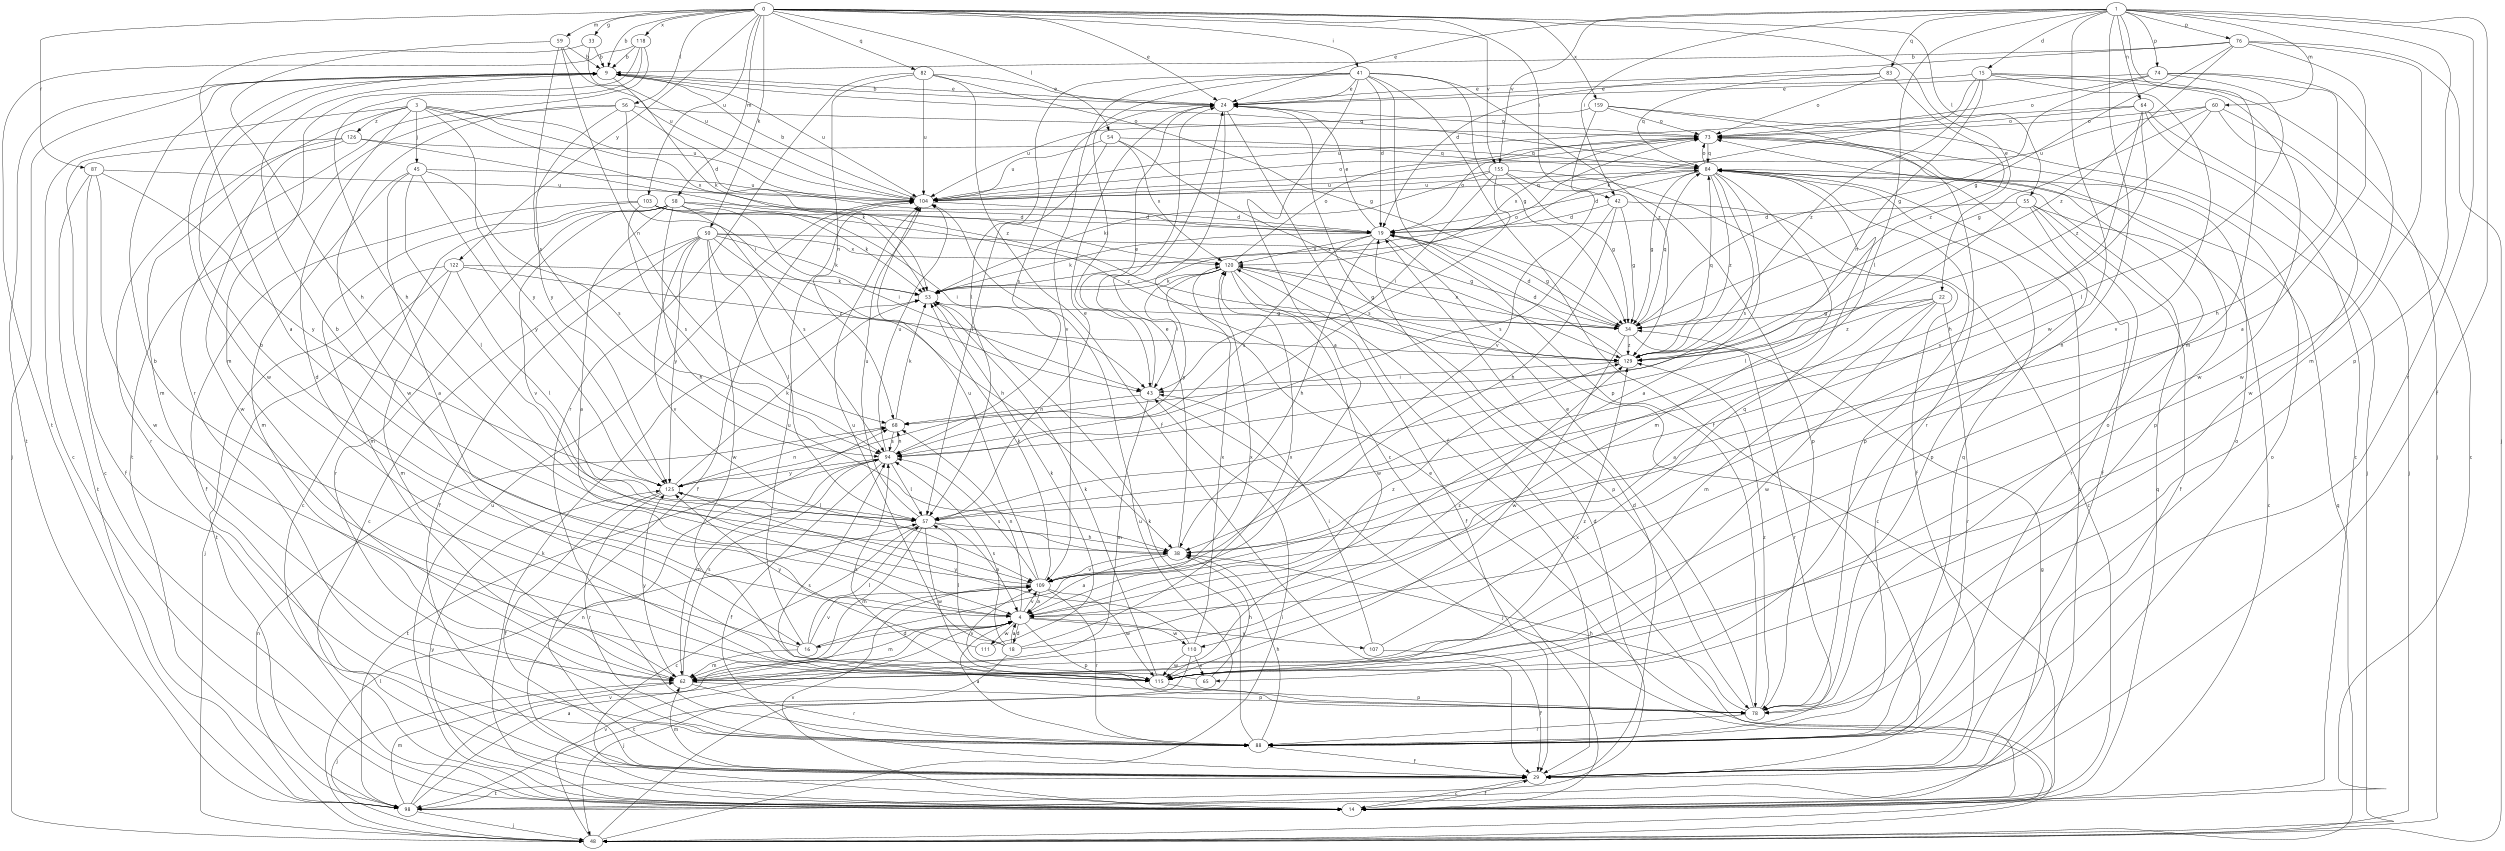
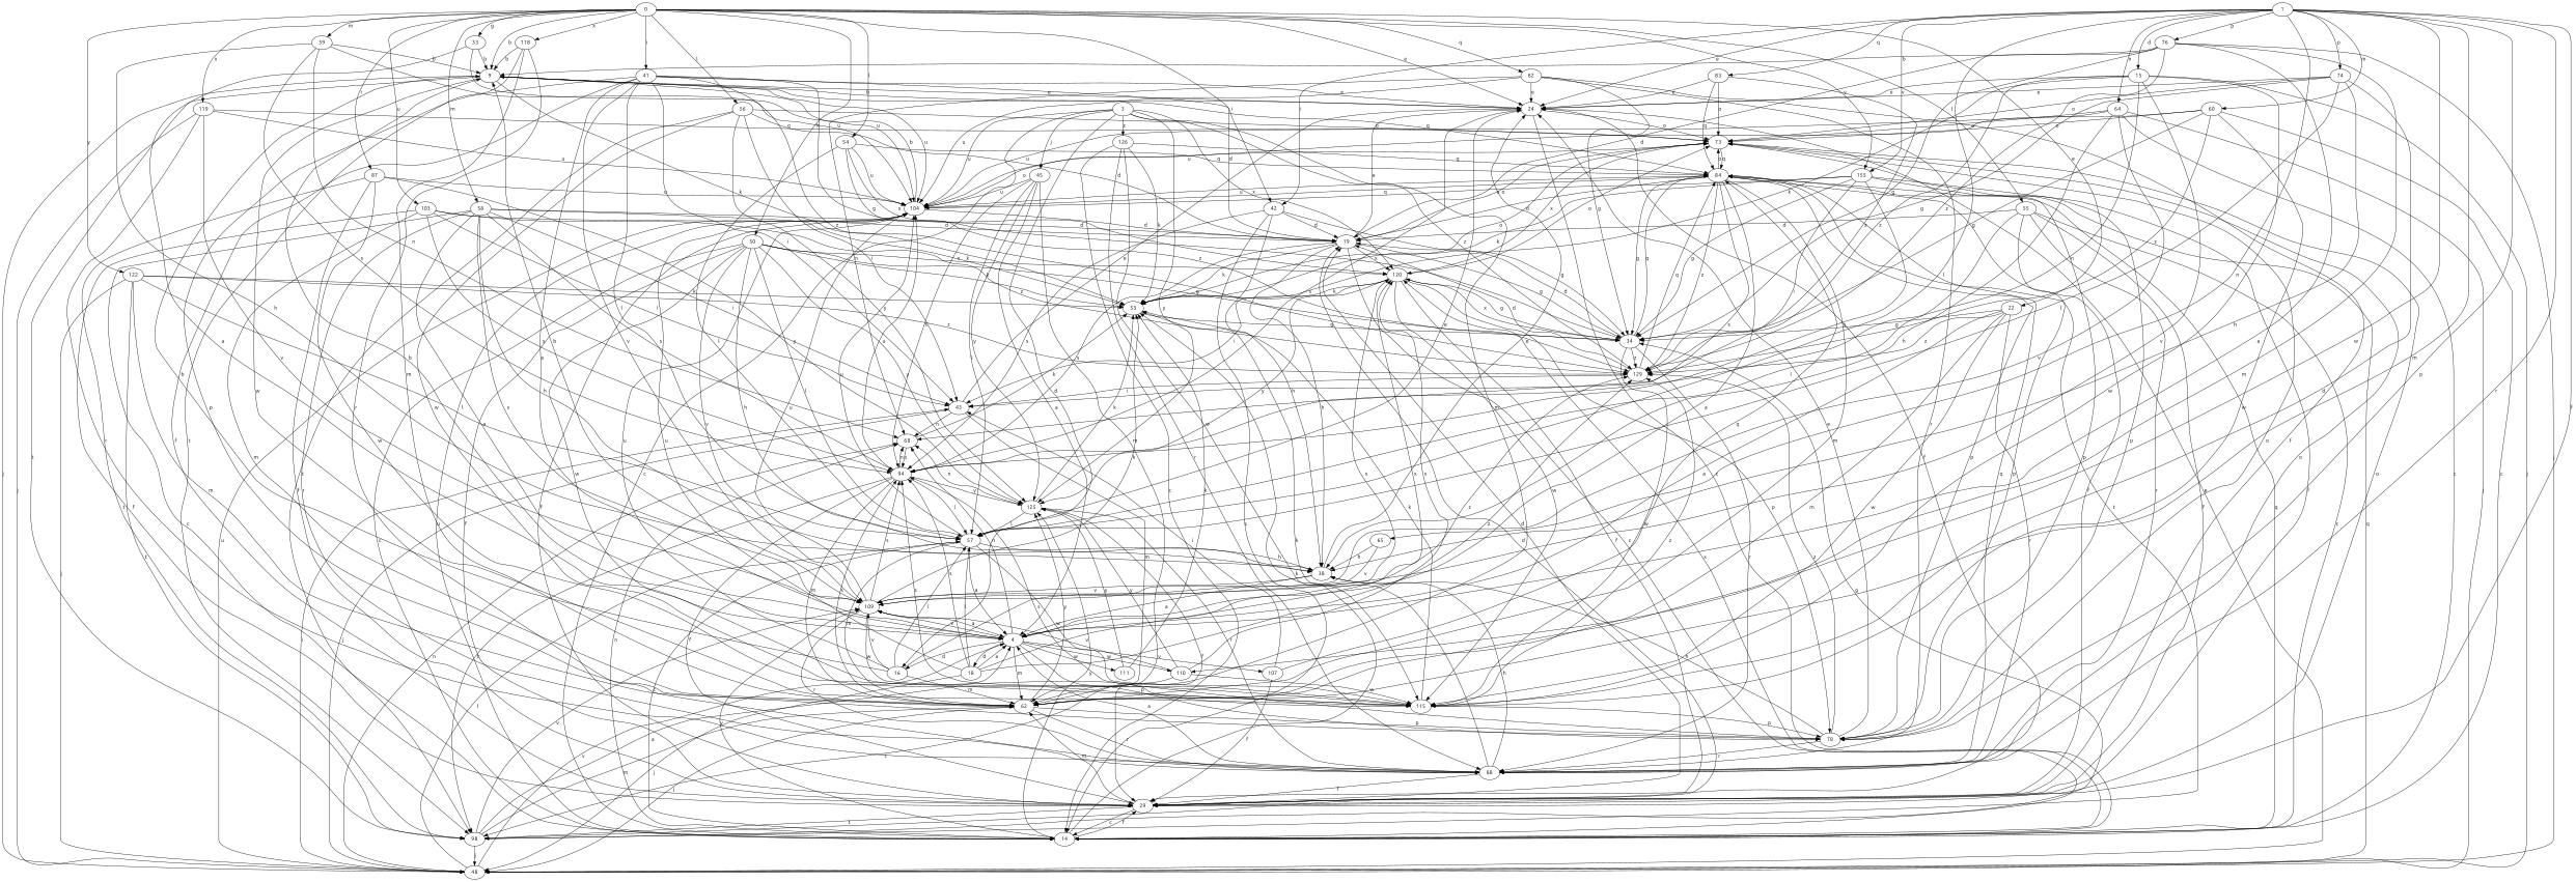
  strict digraph {
    fontname=Ubuntu
    node [fontname=Ubuntu]
    edge [fontname=Ubuntu]
    0
    9
    22
    24
    33
    41
    42
    50
    54
    55
    56
    58
    59
    82
    87
    103
    n17 [label=155]
    118
-   119 [label=159]
+   119
    122
    104
    48
    53
    84
    98
    115
    62
    88
    129
    4
    34
    29
    14
    94
    73
    57
    78
    109
    19
    43
    38
    120
    125
    68
    1
    15
    60
    64
    65
    74
    76
    83
    110
    3
    16
    45
    126
    18
    107
    111
    0 -> 9 [label=b]
    0 -> 22 [label=e]
    0 -> 24 [label=e]
    0 -> 33 [label=g]
    0 -> 41 [label=i]
    0 -> 42 [label=i]
    0 -> 50 [label=k]
    0 -> 54 [label=l]
    0 -> 55 [label=l]
    0 -> 56 [label=l]
    0 -> 58 [label=m]
    0 -> 59 [label=m]
    0 -> 82 [label=q]
    0 -> 87 [label=r]
    0 -> 103 [label=u]
    0 -> n17 [label=v]
    0 -> 118 [label=x]
    0 -> 119 [label=x]
    0 -> 122 [label=y]
    9 -> 24 [label=e]
    9 -> 104 [label=u]
    9 -> 48 [label=j]
    9 -> 53 [label=k]
    9 -> 84 [label=q]
    9 -> 98 [label=t]
    9 -> 115 [label=w]
    22 -> 115 [label=w]
    22 -> 62 [label=m]
    22 -> 88 [label=r]
    22 -> 129 [label=z]
    22 -> 4 [label=a]
    22 -> 34 [label=g]
    24 -> 9 [label=b]
    24 -> 29 [label=f]
    24 -> 14 [label=c]
    24 -> 94 [label=s]
    24 -> 73 [label=o]
    33 -> 9 [label=b]
    33 -> 104 [label=u]
    33 -> 4 [label=a]
    41 -> 24 [label=e]
    41 -> 129 [label=z]
    41 -> 4 [label=a]
    41 -> 34 [label=g]
    41 -> 29 [label=f]
    41 -> 57 [label=l]
    41 -> 78 [label=p]
    41 -> 109 [label=v]
    41 -> 19 [label=d]
    41 -> 43 [label=i]
    42 -> 34 [label=g]
    42 -> 14 [label=c]
    42 -> 94 [label=s]
    42 -> 19 [label=d]
    42 -> 38 [label=h]
    50 -> 53 [label=k]
    50 -> 115 [label=w]
    50 -> 34 [label=g]
    50 -> 29 [label=f]
    50 -> 14 [label=c]
    50 -> 57 [label=l]
    50 -> 109 [label=v]
    50 -> 38 [label=h]
    50 -> 120 [label=x]
    50 -> 125 [label=y]
    54 -> 104 [label=u]
    54 -> 84 [label=q]
    54 -> 129 [label=z]
    54 -> 57 [label=l]
    54 -> 120 [label=x]
    55 -> 88 [label=r]
    55 -> 29 [label=f]
    55 -> 14 [label=c]
    55 -> 57 [label=l]
    55 -> 78 [label=p]
    55 -> 19 [label=d]
    56 -> 98 [label=t]
    56 -> 115 [label=w]
    56 -> 73 [label=o]
    56 -> 19 [label=d]
    56 -> 43 [label=i]
    56 -> 125 [label=y]
    58 -> 53 [label=k]
    58 -> 88 [label=r]
    58 -> 4 [label=a]
    58 -> 14 [label=c]
    58 -> 94 [label=s]
    58 -> 109 [label=v]
    58 -> 19 [label=d]
    58 -> 43 [label=i]
    58 -> 38 [label=h]
    59 -> 9 [label=b]
    59 -> 104 [label=u]
    59 -> 94 [label=s]
    59 -> 38 [label=h]
    59 -> 68 [label=n]
    82 -> 24 [label=e]
    82 -> 104 [label=u]
    82 -> 88 [label=r]
    82 -> 34 [label=g]
    82 -> 29 [label=f]
    82 -> 68 [label=n]
    87 -> 104 [label=u]
    87 -> 98 [label=t]
    87 -> 115 [label=w]
    87 -> 29 [label=f]
    87 -> 125 [label=y]
    103 -> 62 [label=m]
    103 -> 129 [label=z]
    103 -> 29 [label=f]
    103 -> 94 [label=s]
    103 -> 19 [label=d]
    103 -> 43 [label=i]
    n17 -> 104 [label=u]
    n17 -> 53 [label=k]
    n17 -> 34 [label=g]
    n17 -> 29 [label=f]
    n17 -> 94 [label=s]
    n17 -> 78 [label=p]
    n17 -> 43 [label=i]
    118 -> 9 [label=b]
    118 -> 98 [label=t]
    118 -> 62 [label=m]
    118 -> 88 [label=r]
-   118 -> 38 [label=h]
    119 -> 104 [label=u]
    119 -> 48 [label=j]
    119 -> 88 [label=r]
    119 -> 73 [label=o]
    119 -> 109 [label=v]
    122 -> 48 [label=j]
    122 -> 53 [label=k]
    122 -> 98 [label=t]
    122 -> 62 [label=m]
    122 -> 129 [label=z]
    122 -> 57 [label=l]
    104 -> 9 [label=b]
    104 -> 84 [label=q]
    104 -> 29 [label=f]
    104 -> 73 [label=o]
    104 -> 19 [label=d]
    48 -> 24 [label=e]
    48 -> 104 [label=u]
    48 -> 84 [label=q]
    48 -> 4 [label=v]
    48 -> 57 [label=l]
    48 -> 43 [label=i]
    48 -> 68 [label=n]
    53 -> 34 [label=g]
    53 -> 73 [label=o]
    84 -> 104 [label=u]
    84 -> 98 [label=t]
    84 -> 62 [label=m]
    84 -> 129 [label=z]
    84 -> 4 [label=a]
    84 -> 34 [label=g]
    84 -> 29 [label=f]
    84 -> 94 [label=s]
    84 -> 73 [label=o]
    84 -> 78 [label=p]
    84 -> 19 [label=d]
    98 -> 48 [label=j]
    98 -> 62 [label=m]
    98 -> 4 [label=a]
    98 -> 34 [label=g]
    98 -> 109 [label=v]
    98 -> 19 [label=d]
    115 -> 53 [label=k]
    115 -> 129 [label=z]
    115 -> 94 [label=s]
    115 -> 78 [label=p]
    62 -> 48 [label=j]
    62 -> 88 [label=r]
    62 -> 94 [label=s]
    62 -> 78 [label=p]
    62 -> 125 [label=y]
    88 -> 53 [label=k]
    88 -> 84 [label=q]
    88 -> 4 [label=a]
    88 -> 29 [label=f]
    88 -> 73 [label=o]
    88 -> 38 [label=h]
    129 -> 84 [label=q]
    129 -> 19 [label=d]
    129 -> 43 [label=i]
    4 -> 9 [label=b]
    4 -> 62 [label=m]
    4 -> 129 [label=z]
    4 -> 78 [label=p]
    4 -> 109 [label=v]
    4 -> 68 [label=n]
    4 -> 110 [label=w]
    4 -> 16 [label=d]
    4 -> 18 [label=d]
    4 -> 107 [label=v]
    4 -> 111 [label=w]
    34 -> 84 [label=q]
    34 -> 115 [label=w]
    34 -> 88 [label=r]
    34 -> 129 [label=z]
    34 -> 19 [label=d]
    34 -> 120 [label=x]
    29 -> 98 [label=t]
    29 -> 62 [label=m]
    29 -> 14 [label=c]
    29 -> 73 [label=o]
    29 -> 19 [label=d]
    14 -> 104 [label=u]
    14 -> 53 [label=k]
    14 -> 84 [label=q]
    14 -> 29 [label=f]
    14 -> 109 [label=v]
    14 -> 120 [label=x]
    14 -> 125 [label=y]
    14 -> 68 [label=n]
    94 -> 104 [label=u]
    94 -> 98 [label=t]
    94 -> 62 [label=m]
    94 -> 29 [label=f]
    94 -> 57 [label=l]
    94 -> 125 [label=y]
    94 -> 68 [label=n]
    73 -> 84 [label=q]
    73 -> 78 [label=p]
    73 -> 120 [label=x]
    57 -> 24 [label=e]
    57 -> 104 [label=u]
    57 -> 115 [label=w]
    57 -> 62 [label=m]
    57 -> 4 [label=a]
    57 -> 14 [label=c]
    57 -> 38 [label=h]
    78 -> 24 [label=e]
    78 -> 88 [label=r]
    78 -> 129 [label=z]
    78 -> 94 [label=s]
    78 -> 73 [label=o]
    78 -> 38 [label=h]
    109 -> 9 [label=b]
    109 -> 104 [label=u]
    109 -> 53 [label=k]
    109 -> 115 [label=w]
    109 -> 88 [label=r]
    109 -> 4 [label=a]
    109 -> 94 [label=s]
    19 -> 24 [label=e]
    19 -> 53 [label=k]
    19 -> 34 [label=g]
    19 -> 14 [label=c]
    19 -> 94 [label=s]
    19 -> 73 [label=o]
    19 -> 38 [label=h]
    19 -> 120 [label=x]
    43 -> 24 [label=e]
    43 -> 48 [label=j]
    43 -> 62 [label=m]
    43 -> 68 [label=n]
    38 -> 24 [label=e]
    38 -> 4 [label=a]
    38 -> 109 [label=v]
    120 -> 53 [label=k]
    120 -> 115 [label=w]
    120 -> 34 [label=g]
    120 -> 29 [label=f]
    120 -> 73 [label=o]
    120 -> 78 [label=p]
    120 -> 43 [label=i]
    120 -> 125 [label=y]
    125 -> 53 [label=k]
    125 -> 88 [label=r]
    125 -> 29 [label=f]
    125 -> 57 [label=l]
    125 -> 68 [label=n]
    68 -> 53 [label=k]
    68 -> 94 [label=s]
    1 -> 24 [label=e]
    1 -> 42 [label=i]
    1 -> n17 [label=v]
    1 -> 62 [label=m]
    1 -> 88 [label=r]
    1 -> 29 [label=f]
    1 -> 57 [label=l]
    1 -> 78 [label=p]
    1 -> 15 [label=d]
    1 -> 60 [label=m]
    1 -> 64 [label=n]
    1 -> 65 [label=n]
    1 -> 74 [label=p]
    1 -> 76 [label=p]
    1 -> 83 [label=q]
    1 -> 110 [label=w]
    15 -> 24 [label=e]
    15 -> 48 [label=j]
    15 -> 53 [label=k]
    15 -> 115 [label=w]
    15 -> 129 [label=z]
    15 -> 109 [label=v]
    15 -> 68 [label=n]
    60 -> 104 [label=u]
    60 -> 115 [label=w]
    60 -> 129 [label=z]
    60 -> 34 [label=g]
    60 -> 14 [label=c]
    60 -> 73 [label=o]
    64 -> 104 [label=u]
    64 -> 48 [label=j]
    64 -> 14 [label=c]
    64 -> 73 [label=o]
    64 -> 109 [label=v]
    64 -> 38 [label=h]
    65 -> 109 [label=v]
    65 -> 38 [label=h]
    74 -> 24 [label=e]
-   74 -> 115 [label=w]
+   74 -> 115 [label=d]
    74 -> 34 [label=g]
    74 -> 73 [label=o]
    74 -> 57 [label=l]
    74 -> 38 [label=h]
    76 -> 9 [label=b]
    76 -> 48 [label=j]
    76 -> 62 [label=m]
    76 -> 129 [label=z]
    76 -> 4 [label=a]
    76 -> 34 [label=g]
    76 -> 19 [label=d]
    83 -> 24 [label=e]
    83 -> 84 [label=q]
    83 -> 129 [label=z]
    83 -> 73 [label=o]
    110 -> 98 [label=t]
    110 -> 115 [label=w]
-   110 -> 65 [label=v]
+   110 -> 109 [label=v]
    110 -> 120 [label=x]
    110 -> 125 [label=y]
    3 -> 104 [label=u]
    3 -> 62 [label=m]
    3 -> 129 [label=z]
    3 -> 14 [label=c]
    3 -> 120 [label=x]
    3 -> 125 [label=y]
    3 -> 16 [label=d]
    3 -> 45 [label=j]
    3 -> 126 [label=z]
    16 -> 9 [label=b]
    16 -> 104 [label=u]
    16 -> 62 [label=m]
    16 -> 57 [label=l]
    16 -> 109 [label=v]
    16 -> 120 [label=x]
    45 -> 104 [label=u]
    45 -> 62 [label=m]
    45 -> 4 [label=a]
    45 -> 94 [label=s]
    45 -> 57 [label=l]
    45 -> 125 [label=y]
    126 -> 53 [label=k]
    126 -> 84 [label=q]
    126 -> 115 [label=w]
    126 -> 88 [label=r]
    126 -> 14 [label=c]
    18 -> 104 [label=u]
    18 -> 48 [label=j]
    18 -> 129 [label=z]
    18 -> 4 [label=a]
    18 -> 94 [label=s]
    18 -> 57 [label=l]
    18 -> 120 [label=x]
    107 -> 84 [label=q]
    107 -> 29 [label=f]
    107 -> 43 [label=i]
    111 -> 53 [label=k]
    111 -> 125 [label=y]
  }
